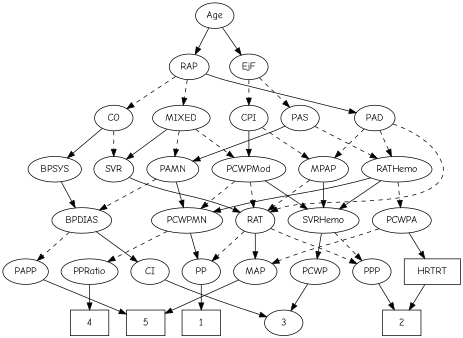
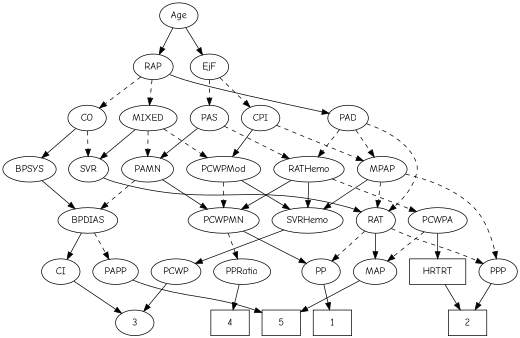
  strict digraph {
    fontname="Comic Neue"
    node [fontname="Comic Neue"]
    edge [fontname="Comic Neue" style=solid]
    1 [height=0.5 shape=box width=0.75]
    2 [height=0.5 shape=box width=0.75]
    3 [height=0.5 shape=ellipse width=0.75]
    4 [height=0.5 shape=box width=0.75]
    5 [height=0.5 shape=box width=0.75]
    Age [height=0.5 width=0.75]
    EjF [height=0.5 width=0.75]
    RAP [height=0.5 width=0.77632]
    PAS [height=0.5 width=0.75]
    CPI [height=0.5 width=0.75]
    MIXED [height=0.5 width=1.1193]
    PAD [height=0.5 width=0.79437]
    CO [height=0.5 width=0.75]
    PAMN [height=0.5 width=1.011]
    RATHemo [height=0.5 width=1.3721]
    PCWPMod [height=0.5 width=1.4443]
    MPAP [height=0.5 width=0.97491]
    SVR [height=0.5 width=0.77632]
    RAT [height=0.5 width=0.75827]
    BPSYS [height=0.5 width=1.0471]
    BPDIAS [height=0.5 width=1.1735]
    PCWPMN [height=0.5 width=1.3902]
    SVRHemo [height=0.5 width=1.3902]
    PCWPA [height=0.5 width=1.1555]
    CI [height=0.5 width=0.75]
    PAPP [height=0.5 width=0.88464]
    PP [height=0.5 width=0.75]
    PPRatio [height=0.5 width=1.1013]
    MAP [height=0.5 width=0.84854]
    PPP [height=0.5 width=0.75]
    PCWP [height=0.5 width=0.97491]
    HRTRT [height=0.5 shape=box width=1.1013]
    Age -> EjF
    Age -> RAP
    EjF -> PAS [style=dashed]
    EjF -> CPI [style=dashed]
    RAP -> MIXED [style=dashed]
    RAP -> PAD
    RAP -> CO [style=dashed]
    PAS -> PAMN
    PAS -> RATHemo [style=dashed]
    CPI -> PCWPMod
    CPI -> MPAP [style=dashed]
    MIXED -> PAMN [style=dashed]
    MIXED -> PCWPMod [style=dashed]
    MIXED -> SVR
    PAD -> RATHemo [style=dashed]
    PAD -> MPAP [style=dashed]
    PAD -> RAT [style=dashed]
    CO -> SVR [style=dashed]
    CO -> BPSYS
    PAMN -> BPDIAS [style=dashed]
    PAMN -> PCWPMN
    RATHemo -> PCWPMN
    RATHemo -> SVRHemo
    RATHemo -> PCWPA [style=dashed]
-   PCWPMod -> RAT [style=dashed]
    PCWPMod -> PCWPMN [style=dashed]
    PCWPMod -> SVRHemo
    MPAP -> RAT [style=dashed]
    MPAP -> SVRHemo
    SVR -> RAT
    RAT -> PP [style=dashed]
    RAT -> MAP
    RAT -> PPP [style=dashed]
    BPSYS -> BPDIAS
    BPDIAS -> CI
    BPDIAS -> PAPP [style=dashed]
    PCWPMN -> PP
    PCWPMN -> PPRatio [style=dashed]
-   SVRHemo -> PPP [style=dashed]
+   MPAP -> PPP [style=dashed]
    SVRHemo -> PCWP
    PCWPA -> MAP [style=dashed]
    PCWPA -> HRTRT
    CI -> 3
    PAPP -> 5
    PP -> 1
    PPRatio -> 4
    MAP -> 5
    PPP -> 2
    PCWP -> 3
    HRTRT -> 2
  }
